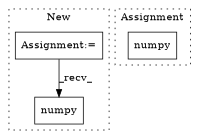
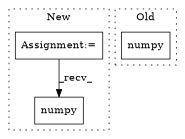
  digraph {
    node [a=32 l=7 shape=box]
    n1 [label=numpy s=3352]
    n2 [a=7 l=32 label="Assignment:=" s=3417]
    n3 [label=numpy s=2833]
    subgraph cluster_1 {
      label=New
      style=dotted
      n1
      n2
    }
    subgraph cluster_2 {
-     label=Assignment
+     label=Old
      style=dotted
      n3
    }
    n2 -> n1 [label=_recv_]
  }
